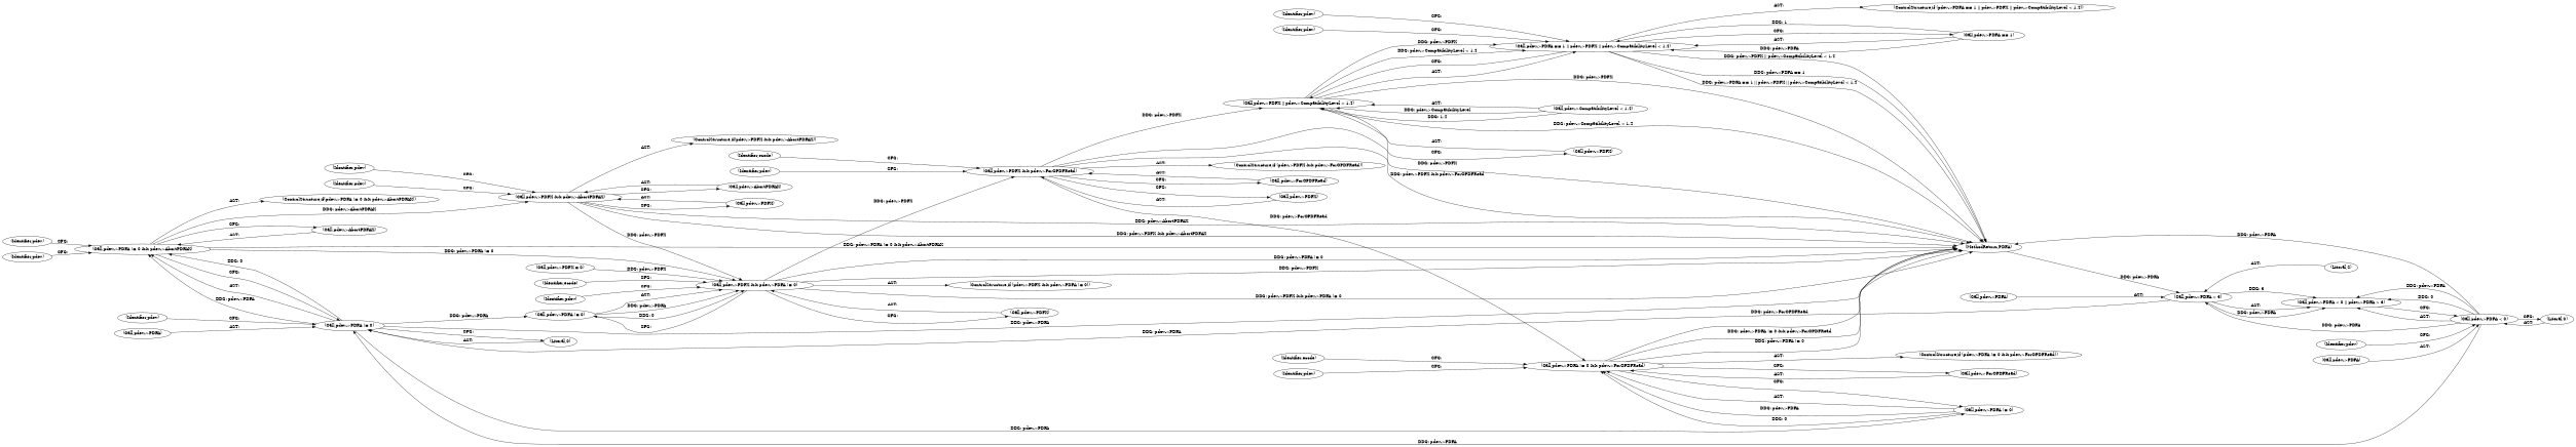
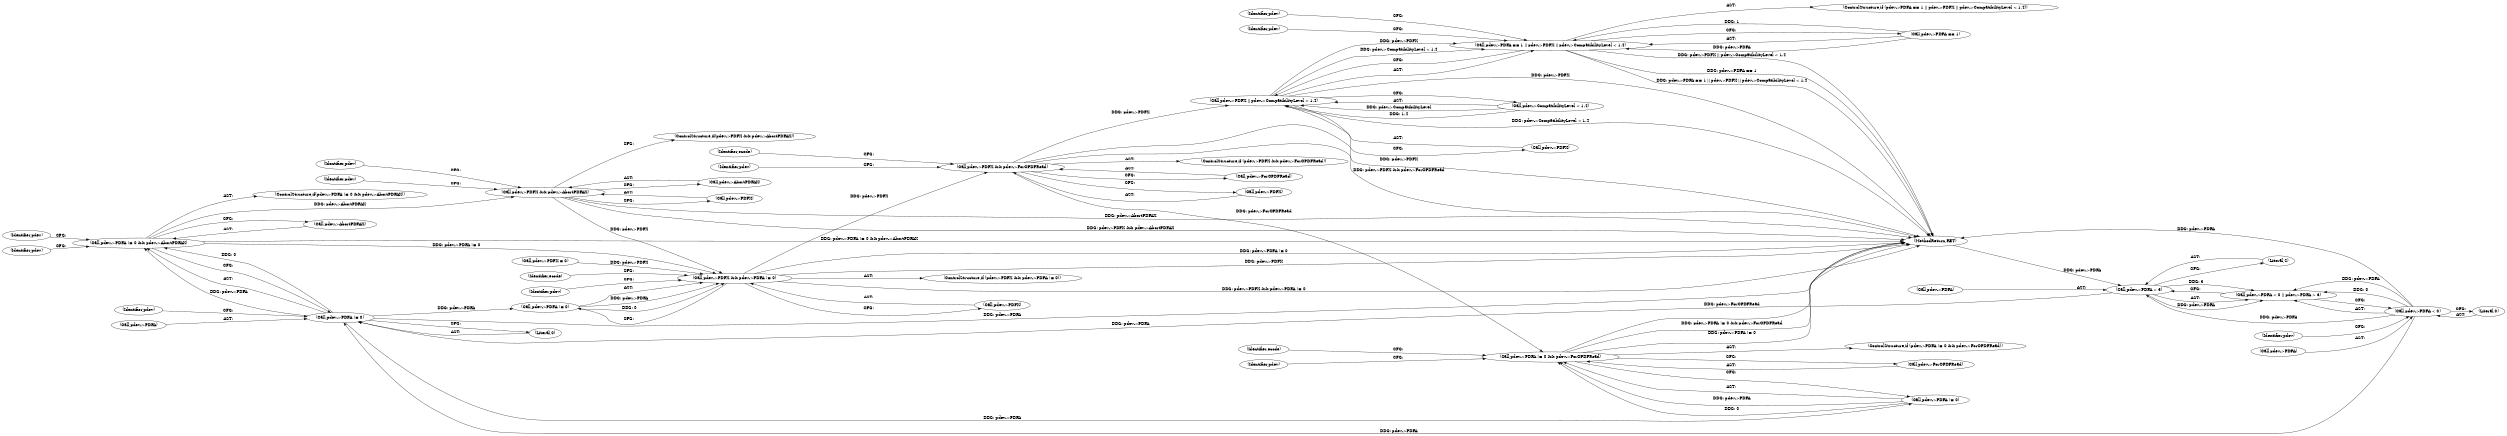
  digraph {
    rankdir=LR
    n1 [label="(Call,pdev->PDFA != 0 && pdev->AbortPDFAX)"]
    n2 [label="(Call,pdev->PDFA != 0)"]
    n3 [label="(Call,pdev->PDFX && pdev->AbortPDFAX)"]
    n4 [label="(Call,pdev->PDFX && pdev->PDFA != 0)"]
-   n5 [label="(MethodReturn,PDFA)"]
+   n5 [label="(MethodReturn,RET)"]
    n6 [label="(Call,pdev->AbortPDFAX)"]
    n7 [label="(ControlStructure,if(pdev->PDFA != 0 && pdev->AbortPDFAX))"]
    n8 [label="(Call,pdev->PDFA != 0)"]
    n9 [label="(Call,pdev->PDFA != 0)"]
    n10 [label="(Literal,0)"]
    n11 [label="(Call,pdev->AbortPDFAX)"]
    n12 [label="(ControlStructure,if(pdev->PDFX && pdev->AbortPDFAX))"]
    n13 [label="(Call,pdev->PDFX)"]
    n14 [label="(Call,pdev->PDFX && pdev->ForOPDFRead)"]
    n15 [label="(Call,pdev->PDFX)"]
    n16 [label="(ControlStructure,if (pdev->PDFX && pdev->PDFA != 0))"]
    n17 [label="(Call,pdev->PDFA > 3)"]
    n18 [label="(Call,pdev->PDFA != 0 && pdev->ForOPDFRead)"]
    n19 [label="(Call,pdev->PDFA < 0)"]
    n20 [label="(Literal,0)"]
    n21 [label="(Call,pdev->PDFA < 0 || pdev->PDFA > 3)"]
    n22 [label="(Literal,2)"]
    n23 [label="(Call,pdev->PDFX || pdev->CompatibilityLevel < 1.4)"]
    n24 [label="(Call,pdev->PDFX)"]
    n25 [label="(Call,pdev->ForOPDFRead)"]
    n26 [label="(ControlStructure,if (pdev->PDFX && pdev->ForOPDFRead))"]
    n27 [label="(ControlStructure,if (pdev->PDFA != 0 && pdev->ForOPDFRead))"]
    n28 [label="(Call,pdev->ForOPDFRead)"]
    n29 [label="(Call,pdev->PDFA == 1 || pdev->PDFX || pdev->CompatibilityLevel < 1.4)"]
    n30 [label="(Call,pdev->CompatibilityLevel < 1.4)"]
    n31 [label="(Call,pdev->PDFX)"]
    n32 [label="(Call,pdev->PDFA == 1)"]
    n33 [label="(ControlStructure,if (pdev->PDFA == 1 || pdev->PDFX || pdev->CompatibilityLevel < 1.4))"]
    n34 [label="(Identifier,ecode)"]
    n35 [label="(Identifier,pdev)"]
    n36 [label="(Identifier,pdev)"]
    n37 [label="(Identifier,pdev)"]
    n38 [label="(Identifier,pdev)"]
    n39 [label="(Identifier,pdev)"]
    n40 [label="(Call,pdev->PDFX = 0)"]
    n41 [label="(Identifier,pdev)"]
    n42 [label="(Identifier,ecode)"]
    n43 [label="(Call,pdev->PDFA)"]
    n44 [label="(Identifier,pdev)"]
    n45 [label="(Call,pdev->PDFA)"]
    n46 [label="(Identifier,ecode)"]
    n47 [label="(Identifier,pdev)"]
    n48 [label="(Identifier,pdev)"]
    n49 [label="(Call,pdev->PDFA)"]
    n50 [label="(Identifier,pdev)"]
    n51 [label="(Identifier,pdev)"]
    n1 -> n2 [label="CFG: "]
    n1 -> n3 [label="DDG: pdev->AbortPDFAX"]
    n1 -> n4 [label="DDG: pdev->PDFA != 0"]
    n1 -> n5 [label="DDG: pdev->PDFA != 0 && pdev->AbortPDFAX"]
    n1 -> n6 [label="CFG: "]
    n1 -> n7 [label="AST: "]
    n2 -> n1 [label="AST: "]
    n2 -> n1 [label="DDG: pdev->PDFA"]
    n2 -> n1 [label="DDG: 0"]
    n2 -> n5 [label="DDG: pdev->PDFA"]
    n2 -> n8 [label="DDG: pdev->PDFA"]
    n2 -> n9 [label="DDG: pdev->PDFA"]
    n2 -> n10 [label="CFG: "]
    n3 -> n4 [label="DDG: pdev->PDFX"]
    n3 -> n5 [label="DDG: pdev->AbortPDFAX"]
    n3 -> n5 [label="DDG: pdev->PDFX && pdev->AbortPDFAX"]
    n3 -> n11 [label="CFG: "]
-   n3 -> n12 [label="AST: "]
+   n3 -> n12 [label="CFG: "]
    n3 -> n13 [label="CFG: "]
    n4 -> n5 [label="DDG: pdev->PDFX && pdev->PDFA != 0"]
    n4 -> n5 [label="DDG: pdev->PDFA != 0"]
    n4 -> n5 [label="DDG: pdev->PDFX"]
    n4 -> n8 [label="CFG: "]
    n4 -> n14 [label="DDG: pdev->PDFX"]
    n4 -> n15 [label="CFG: "]
    n4 -> n16 [label="AST: "]
    n5 -> n17 [label="DDG: pdev->PDFA"]
    n6 -> n1 [label="AST: "]
    n8 -> n4 [label="AST: "]
    n8 -> n4 [label="DDG: pdev->PDFA"]
    n8 -> n4 [label="DDG: 0"]
    n9 -> n18 [label="AST: "]
    n9 -> n18 [label="DDG: pdev->PDFA"]
    n9 -> n18 [label="DDG: 0"]
    n10 -> n2 [label="AST: "]
    n11 -> n3 [label="AST: "]
    n13 -> n3 [label="AST: "]
    n14 -> n5 [label="DDG: pdev->PDFX && pdev->ForOPDFRead"]
    n14 -> n5 [label="DDG: pdev->PDFX"]
    n14 -> n18 [label="DDG: pdev->ForOPDFRead"]
    n14 -> n23 [label="DDG: pdev->PDFX"]
    n14 -> n24 [label="CFG: "]
    n14 -> n25 [label="CFG: "]
    n14 -> n26 [label="AST: "]
    n15 -> n4 [label="AST: "]
    n17 -> n2 [label="DDG: pdev->PDFA"]
    n17 -> n21 [label="AST: "]
    n17 -> n21 [label="DDG: pdev->PDFA"]
    n17 -> n21 [label="DDG: 3"]
+   n17 -> n22 [label="CFG: "]
    n18 -> n5 [label="DDG: pdev->PDFA != 0"]
    n18 -> n5 [label="DDG: pdev->ForOPDFRead"]
    n18 -> n5 [label="DDG: pdev->PDFA != 0 && pdev->ForOPDFRead"]
    n18 -> n9 [label="CFG: "]
    n18 -> n27 [label="AST: "]
    n18 -> n28 [label="CFG: "]
    n19 -> n2 [label="DDG: pdev->PDFA"]
    n19 -> n5 [label="DDG: pdev->PDFA"]
    n19 -> n17 [label="DDG: pdev->PDFA"]
    n19 -> n20 [label="CFG: "]
    n19 -> n21 [label="AST: "]
    n19 -> n21 [label="DDG: pdev->PDFA"]
    n19 -> n21 [label="DDG: 0"]
    n20 -> n19 [label="AST: "]
+   n21 -> n17 [label="CFG: "]
    n21 -> n19 [label="CFG: "]
    n22 -> n17 [label="AST: "]
    n23 -> n5 [label="DDG: pdev->CompatibilityLevel < 1.4"]
    n23 -> n5 [label="DDG: pdev->PDFX"]
    n23 -> n29 [label="AST: "]
    n23 -> n29 [label="DDG: pdev->PDFX"]
    n23 -> n29 [label="DDG: pdev->CompatibilityLevel < 1.4"]
+   n23 -> n30 [label="CFG: "]
    n23 -> n31 [label="CFG: "]
    n24 -> n14 [label="AST: "]
    n25 -> n14 [label="AST: "]
    n28 -> n18 [label="AST: "]
    n29 -> n5 [label="DDG: pdev->PDFA == 1 || pdev->PDFX || pdev->CompatibilityLevel < 1.4"]
    n29 -> n5 [label="DDG: pdev->PDFX || pdev->CompatibilityLevel < 1.4"]
    n29 -> n5 [label="DDG: pdev->PDFA == 1"]
    n29 -> n23 [label="CFG: "]
    n29 -> n32 [label="CFG: "]
    n29 -> n33 [label="AST: "]
    n30 -> n23 [label="AST: "]
    n30 -> n23 [label="DDG: pdev->CompatibilityLevel"]
    n30 -> n23 [label="DDG: 1.4"]
    n31 -> n23 [label="AST: "]
    n32 -> n29 [label="AST: "]
    n32 -> n29 [label="DDG: pdev->PDFA"]
    n32 -> n29 [label="DDG: 1"]
    n34 -> n18 [label="CFG: "]
    n35 -> n3 [label="CFG: "]
    n36 -> n1 [label="CFG: "]
    n37 -> n29 [label="CFG: "]
    n38 -> n18 [label="CFG: "]
    n39 -> n2 [label="CFG: "]
    n40 -> n4 [label="DDG: pdev->PDFX"]
    n41 -> n19 [label="CFG: "]
    n42 -> n14 [label="CFG: "]
    n43 -> n2 [label="AST: "]
    n44 -> n14 [label="CFG: "]
    n45 -> n17 [label="AST: "]
    n46 -> n4 [label="CFG: "]
    n47 -> n1 [label="CFG: "]
    n48 -> n4 [label="CFG: "]
    n49 -> n19 [label="AST: "]
    n50 -> n3 [label="CFG: "]
    n51 -> n29 [label="CFG: "]
  }
